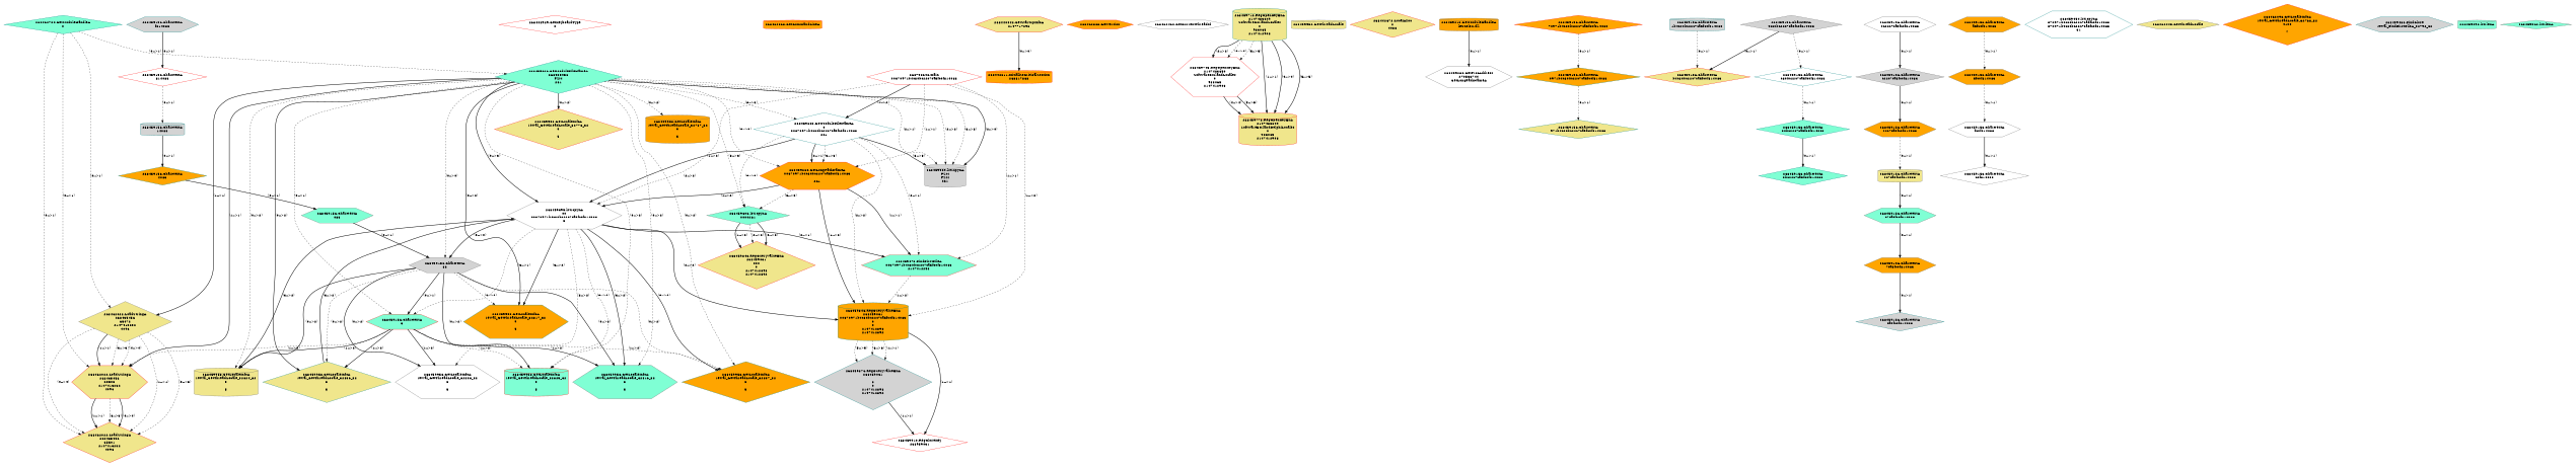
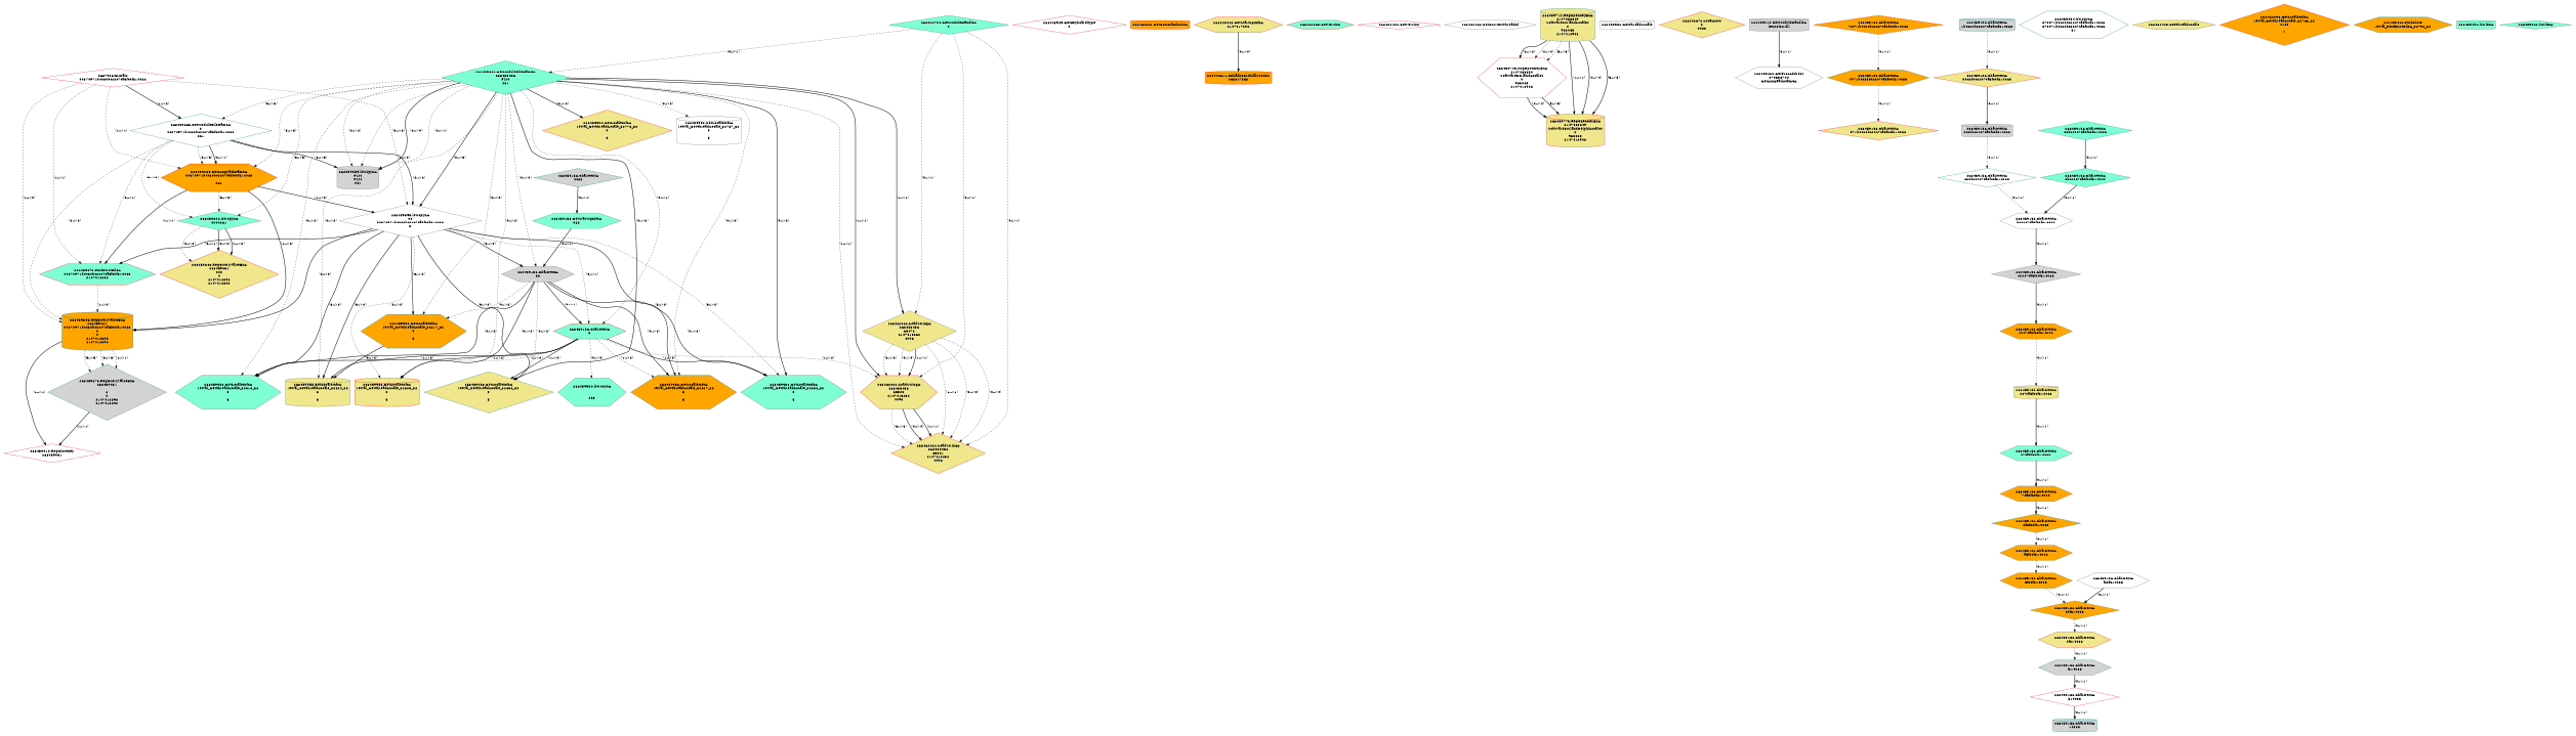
  digraph {
    node [color=gray40 fillcolor=white shape=hexagon style=filled]
    edge [style=dashed]
-   n1 [color=red label="268798648.main\n00370971b4c80bc22c7ca5fc0f814083"]
+   n1 [color=red label="268798648.main\n00370971b4c80bc22c7ca5fc0f814083" shape=diamond]
    n2 [color=teal label="268459683.GetModuleFileNameA\n0\n00370971b4c80bc22c7ca5fc0f814083\n261" shape=diamond]
    n3 [color=red fillcolor=orange label="268459260.GetLongPathNameA\n00370971b4c80bc22c7ca5fc0f814083\n\n261"]
-   n4 [label="268459395.lstrcpynA\n00\n00370971b4c80bc22c7ca5fc0f814083\n3"]
+   n4 [label="268459395.lstrcpynA\n00\n00370971b4c80bc22c7ca5fc0f814083\n3" shape=diamond]
    n5 [color=red fillcolor=aquamarine label="268459473.FindFirstFileA\n00370971b4c80bc22c7ca5fc0f814083\n2147412258"]
    n6 [color=teal fillcolor=orange label="268459846.RegQueryValueExA\n268459031\n00370971b4c80bc22c7ca5fc0f814083\n0\n0\n2147412898\n2147412892" shape=cylinder]
    n7 [fillcolor=lightgrey label="268459939.lstrcpynA\nPZM\nPZM\n261" shape=cylinder]
    n8 [fillcolor=aquamarine label="268459603.lstrcpynA\n0000261" shape=diamond]
    n9 [fillcolor=lightgrey label="268459156.CharNextA\n83"]
    n10 [color=red fillcolor=aquamarine label="268459156.CharNextA\n3"]
    n11 [fillcolor=khaki label="268459958.GetLocaleInfoA\nretval_GetThreadLocale_32824_32\n3\n\n5" shape=cylinder]
-   n12 [color=red fillcolor=aquamarine label="268459958.GetLocaleInfoA\nretval_GetThreadLocale_32825_32\n3\n\n5" shape=cylinder]
+   n12 [color=red fillcolor=khaki label="268459958.GetLocaleInfoA\nretval_GetThreadLocale_32825_32\n3\n\n5" shape=cylinder]
    n13 [color=teal fillcolor=khaki label="268459958.GetLocaleInfoA\nretval_GetThreadLocale_32836_32\n3\n\n5" shape=diamond]
    n14 [color=teal fillcolor=orange label="268459958.GetLocaleInfoA\nretval_GetThreadLocale_32817_32\n3\n\n5"]
-   n15 [color=teal fillcolor=orange label="268459958.GetLocaleInfoA\nretval_GetThreadLocale_32837_32\n3\n\n5" shape=diamond]
-   n16 [label="268459958.GetLocaleInfoA\nretval_GetThreadLocale_32838_32\n3\n\n5"]
+   n15 [color=teal fillcolor=orange label="268459958.GetLocaleInfoA\nretval_GetThreadLocale_32837_32\n3\n\n5"]
+   n16 [fillcolor=aquamarine label="268459958.GetLocaleInfoA\nretval_GetThreadLocale_32838_32\n3\n\n5"]
    n17 [fillcolor=aquamarine label="268459958.GetLocaleInfoA\nretval_GetThreadLocale_32816_32\n3\n\n5"]
    n18 [color=teal fillcolor=lightgrey label="268459876.RegQueryValueExA\n268459031\n\n0\n0\n2147412898\n2147412892" shape=diamond]
-   n19 [color=red label="268459910.RegCloseKey\n268959031" shape=diamond]
+   n19 [color=red label="268459910.RegCloseKey\n268459031" shape=diamond]
    n20 [color=teal fillcolor=aquamarine label="268462704.GetModuleHandleA\n0" shape=diamond]
    n21 [color=teal fillcolor=aquamarine label="268459026.GetModuleFileNameA\n268435456\nPZM\n261" shape=diamond]
    n22 [fillcolor=khaki label="268462022.LoadStringA\n268435456\n65472\n2147413232\n4096" shape=diamond]
    n23 [color=red fillcolor=khaki label="268462022.LoadStringA\n268435456\n65503\n2147413232\n4096"]
    n24 [color=red fillcolor=khaki label="268462022.LoadStringA\n268435456\n65501\n2147413232\n4096" shape=diamond]
    n25 [color=red fillcolor=khaki label="268459958.GetLocaleInfoA\nretval_GetThreadLocale_32778_32\n3\n\n5" shape=diamond]
-   n26 [fillcolor=orange label="268459958.GetLocaleInfoA\nretval_GetThreadLocale_32787_32\n3\n\n5" shape=cylinder]
+   n26 [label="268459958.GetLocaleInfoA\nretval_GetThreadLocale_32787_32\n3\n\n5" shape=cylinder]
    n27 [color=red label="268448929.GetKeyboardType\n0" shape=diamond]
    n28 [color=red fillcolor=orange label="268462363.GetCommandLineA\n" shape=cylinder]
-   n29 [color=red fillcolor=khaki label="268440442.GetStartupInfoA\n2147717296"]
+   n29 [color=red fillcolor=khaki label="268440442.GetStartupInfoA\n2147417296"]
    n30 [color=red fillcolor=orange label="268442611.InitializeCriticalSection\n268817868" shape=cylinder]
-   n31 [color=red fillcolor=orange label="268462383.GetVersion\n"]
+   n31 [color=red fillcolor=aquamarine label="268462383.GetVersion\n"]
+   n32 [color=red label="268462400.GetVersion\n" shape=diamond]
    n33 [label="268462460.GetCurrentThreadId\n"]
+   n34 [fillcolor=aquamarine label="268459550.lstrcpynA\n\n\n258"]
    n35 [color=red fillcolor=khaki label="268459846.RegQueryValueExA\n268459031\n000\n0\n2147412898\n2147412892" shape=diamond]
    n36 [color=teal fillcolor=khaki label="268459713.RegOpenKeyExA\n2147483649\nSoftware\Borland\Locales\n0\n983065\n2147412908" shape=cylinder]
    n37 [color=red label="268459743.RegOpenKeyExA\n2147483650\nSoftware\Borland\Locales\n0\n983065\n2147412908"]
    n38 [color=red fillcolor=khaki label="268459773.RegOpenKeyExA\n2147483649\nSoftware\Borland\Delphi\Locales\n0\n983065\n2147412908" shape=cylinder]
-   n39 [fillcolor=khaki label="268459952.GetThreadLocale\n" shape=cylinder]
+   n39 [label="268459952.GetThreadLocale\n" shape=cylinder]
    n40 [color=red fillcolor=khaki label="268442672.LocalAlloc\n0\n4088" shape=diamond]
-   n41 [fillcolor=orange label="268459213.GetModuleHandleA\nkernel32.dll" shape=cylinder]
+   n41 [fillcolor=lightgrey label="268459213.GetModuleHandleA\nkernel32.dll" shape=cylinder]
    n42 [label="268459230.GetProcAddress\n270536744\nGetLongPathNameA"]
    n43 [color=red fillcolor=orange label="268459156.CharNextA\n70971b4c80bc22c7ca5fc0f814083" shape=diamond]
-   n44 [color=teal fillcolor=orange label="268459156.CharNextA\n0971b4c80bc22c7ca5fc0f814083" shape=diamond]
-   n45 [color=teal fillcolor=khaki label="268459156.CharNextA\n971b4c80bc22c7ca5fc0f814083" shape=diamond]
+   n44 [color=teal fillcolor=orange label="268459156.CharNextA\n0971b4c80bc22c7ca5fc0f814083"]
+   n45 [color=red fillcolor=khaki label="268459156.CharNextA\n971b4c80bc22c7ca5fc0f814083" shape=diamond]
    n46 [color=teal fillcolor=lightgrey label="268459156.CharNextA\n1b4c80bc22c7ca5fc0f814083" shape=cylinder]
    n47 [color=red fillcolor=khaki label="268459156.CharNextA\nb4c80bc22c7ca5fc0f814083" shape=diamond]
-   n48 [fillcolor=lightgrey label="268459156.CharNextA\n4c80bc22c7ca5fc0f814083" shape=diamond]
+   n48 [fillcolor=lightgrey label="268459156.CharNextA\n4c80bc22c7ca5fc0f814083" shape=cylinder]
    n49 [color=teal label="268459156.CharNextA\nc80bc22c7ca5fc0f814083" shape=diamond]
    n50 [color=teal fillcolor=aquamarine label="268459156.CharNextA\n80bc22c7ca5fc0f814083" shape=diamond]
    n51 [color=teal fillcolor=aquamarine label="268459156.CharNextA\n0bc22c7ca5fc0f814083" shape=diamond]
    n52 [label="268459156.CharNextA\nbc22c7ca5fc0f814083"]
    n53 [fillcolor=lightgrey label="268459156.CharNextA\nc22c7ca5fc0f814083" shape=diamond]
    n54 [fillcolor=orange label="268459156.CharNextA\n22c7ca5fc0f814083"]
    n55 [fillcolor=khaki label="268459156.CharNextA\n2c7ca5fc0f814083" shape=cylinder]
    n56 [fillcolor=aquamarine label="268459156.CharNextA\nc7ca5fc0f814083"]
    n57 [fillcolor=orange label="268459156.CharNextA\n7ca5fc0f814083"]
-   n58 [color=teal fillcolor=lightgrey label="268459156.CharNextA\nca5fc0f814083" shape=diamond]
+   n58 [color=teal fillcolor=orange label="268459156.CharNextA\nca5fc0f814083" shape=diamond]
    n59 [fillcolor=orange label="268459156.CharNextA\na5fc0f814083"]
    n60 [fillcolor=orange label="268459156.CharNextA\n5fc0f814083"]
    n61 [label="268459156.CharNextA\nfc0f814083"]
-   n62 [label="268459156.CharNextA\nc0f814083" shape=diamond]
+   n62 [fillcolor=orange label="268459156.CharNextA\nc0f814083" shape=diamond]
+   n63 [color=red fillcolor=khaki label="268459156.CharNextA\n0f814083"]
    n64 [color=teal fillcolor=lightgrey label="268459156.CharNextA\nf814083"]
    n65 [color=red label="268459156.CharNextA\n814083" shape=diamond]
    n66 [color=teal fillcolor=lightgrey label="268459156.CharNextA\n14083" shape=cylinder]
-   n67 [color=teal fillcolor=orange label="268459156.CharNextA\n4083" shape=diamond]
-   n68 [fillcolor=aquamarine label="268459156.CharNextA\n083"]
+   n67 [color=teal fillcolor=lightgrey label="268459156.CharNextA\n4083" shape=diamond]
+   n68 [fillcolor=aquamarine label="268459156.GetStartupInfoA\n083"]
    n69 [color=teal label="268459454.lstrcpynA\n370971b4c80bc22c7ca5fc0f814083\n370971b4c80bc22c7ca5fc0f814083\n31"]
    n70 [fillcolor=khaki label="268462445.GetThreadLocale\n"]
    n71 [color=red fillcolor=orange label="268462098.GetLocaleInfoA\nretval_GetThreadLocale_32768_32\n4100\n\n7" shape=diamond]
-   n72 [color=teal fillcolor=lightgrey label="268459486.FindClose\nretval_FindFirstFileA_32792_32"]
+   n72 [color=teal fillcolor=orange label="268459486.FindClose\nretval_FindFirstFileA_32792_32"]
    n73 [fillcolor=aquamarine label="268459498.lstrlenA\n" shape=cylinder]
    n74 [fillcolor=aquamarine label="268459562.lstrlenA\n" shape=diamond]
    n1 -> n2 [label="(1-->2)" style=bold]
    n1 -> n3 [label="(1-->1)"]
    n1 -> n4 [label="(1-->2)"]
    n1 -> n5 [label="(1-->1)"]
    n1 -> n6 [label="(1-->2)"]
    n2 -> n3 [label="(2-->1)" style=bold]
    n2 -> n3 [label="(3-->3)"]
    n2 -> n4 [label="(2-->2)" style=bold]
    n2 -> n5 [label="(2-->1)"]
    n2 -> n6 [label="(2-->2)"]
    n2 -> n7 [label="(3-->3)" style=bold]
    n2 -> n8 [label="(3-->3)"]
    n3 -> n4 [label="(1-->2)" style=bold]
    n3 -> n5 [label="(1-->1)" style=bold]
    n3 -> n6 [label="(1-->2)" style=bold]
    n3 -> n8 [label="(3-->3)"]
    n4 -> n5 [label="(2-->1)" style=bold]
    n4 -> n6 [label="(2-->2)" style=bold]
    n4 -> n9 [label="(3-->0)" style=bold]
    n4 -> n10 [label="(3-->1)"]
    n4 -> n11 [label="(3-->2)" style=bold]
    n4 -> n12 [label="(3-->2)"]
-   n13 -> n4 [label="(3-->2)" style=bold]
+   n4 -> n13 [label="(3-->2)" style=bold]
    n4 -> n14 [label="(3-->2)" style=bold]
    n4 -> n15 [label="(3-->2)" style=bold]
    n4 -> n16 [label="(3-->2)"]
    n4 -> n17 [label="(3-->2)" style=bold]
    n5 -> n6 [label="(1-->2)"]
    n6 -> n18 [label="(1-->1)"]
    n6 -> n18 [label="(5-->5)"]
    n6 -> n18 [label="(6-->6)"]
    n6 -> n19 [label="(1-->1)" style=bold]
    n8 -> n35 [label="(1-->2)" style=bold]
    n8 -> n35 [label="(2-->2)"]
    n8 -> n35 [label="(0-->2)" style=bold]
    n9 -> n10 [label="(0-->1)" style=bold]
-   n9 -> n11 [label="(0-->2)" style=bold]
+   n14 -> n11 [label="(0-->2)" style=bold]
    n9 -> n12 [label="(0-->2)" style=bold]
    n9 -> n13 [label="(0-->2)"]
    n9 -> n14 [label="(0-->2)"]
-   n9 -> n15 [label="(0-->2)"]
+   n9 -> n15 [label="(0-->2)" style=bold]
    n9 -> n16 [label="(0-->2)" style=bold]
    n9 -> n17 [label="(0-->2)" style=bold]
    n10 -> n11 [label="(1-->2)" style=bold]
    n10 -> n12 [label="(1-->2)"]
    n10 -> n13 [label="(1-->2)" style=bold]
    n10 -> n15 [label="(1-->2)"]
    n10 -> n16 [label="(1-->2)" style=bold]
    n10 -> n17 [label="(1-->2)" style=bold]
    n10 -> n23 [label="(1-->2)"]
+   n10 -> n34 [label="(0-->0)"]
    n18 -> n19 [label="(1-->1)" style=bold]
    n20 -> n21 [label="(0-->1)"]
    n20 -> n22 [label="(0-->1)"]
    n20 -> n23 [label="(0-->1)"]
    n20 -> n24 [label="(0-->1)"]
    n21 -> n2 [label="(3-->3)"]
    n21 -> n3 [label="(3-->3)"]
    n21 -> n4 [label="(0-->3)" style=bold]
    n21 -> n7 [label="(2-->1)"]
    n21 -> n7 [label="(2-->2)"]
    n21 -> n7 [label="(3-->3)"]
    n21 -> n7 [label="(2-->0)" style=bold]
    n21 -> n8 [label="(3-->3)"]
    n21 -> n9 [label="(0-->0)"]
    n21 -> n10 [label="(0-->1)"]
    n21 -> n11 [label="(0-->2)"]
    n21 -> n12 [label="(0-->2)"]
    n21 -> n13 [label="(0-->2)" style=bold]
-   n21 -> n14 [label="(0-->2)" style=bold]
+   n21 -> n14 [label="(0-->2)"]
    n21 -> n15 [label="(0-->2)"]
+   n21 -> n16 [label="(0-->2)" style=bold]
    n21 -> n17 [label="(0-->2)"]
    n21 -> n22 [label="(1-->1)" style=bold]
    n21 -> n23 [label="(1-->1)" style=bold]
+   n21 -> n24 [label="(1-->1)"]
    n21 -> n25 [label="(0-->2)" style=bold]
    n21 -> n26 [label="(0-->2)"]
    n22 -> n23 [label="(1-->1)" style=bold]
    n22 -> n23 [label="(3-->3)"]
    n22 -> n23 [label="(4-->4)"]
    n22 -> n24 [label="(1-->1)"]
    n22 -> n24 [label="(3-->3)"]
    n22 -> n24 [label="(4-->4)"]
    n23 -> n24 [label="(1-->1)" style=bold]
    n23 -> n24 [label="(3-->3)"]
    n23 -> n24 [label="(4-->4)" style=bold]
    n29 -> n30 [label="(0-->0)" style=bold]
    n36 -> n37 [label="(2-->2)" style=bold]
    n36 -> n37 [label="(4-->4)"]
    n36 -> n37 [label="(5-->5)"]
    n36 -> n38 [label="(1-->1)" style=bold]
    n36 -> n38 [label="(4-->4)" style=bold]
    n36 -> n38 [label="(5-->5)" style=bold]
    n37 -> n38 [label="(4-->4)" style=bold]
    n37 -> n38 [label="(5-->5)" style=bold]
    n41 -> n42 [label="(0-->1)" style=bold]
    n43 -> n44 [label="(0-->1)"]
    n44 -> n45 [label="(0-->1)"]
    n46 -> n47 [label="(0-->1)"]
-   n48 -> n47 [label="(0-->1)" style=bold]
+   n47 -> n48 [label="(0-->1)" style=bold]
    n48 -> n49 [label="(0-->1)"]
-   n49 -> n50 [label="(0-->1)"]
+   n49 -> n52 [label="(0-->1)"]
    n50 -> n51 [label="(0-->1)" style=bold]
+   n51 -> n52 [label="(0-->1)" style=bold]
    n52 -> n53 [label="(0-->1)" style=bold]
    n53 -> n54 [label="(0-->1)" style=bold]
    n54 -> n55 [label="(0-->1)"]
    n55 -> n56 [label="(0-->1)" style=bold]
    n56 -> n57 [label="(0-->1)" style=bold]
    n57 -> n58 [label="(0-->1)" style=bold]
+   n58 -> n59 [label="(0-->1)"]
    n59 -> n60 [label="(0-->1)"]
-   n60 -> n61 [label="(0-->1)"]
+   n60 -> n62 [label="(0-->1)"]
    n61 -> n62 [label="(0-->1)" style=bold]
+   n62 -> n63 [label="(0-->1)"]
+   n63 -> n64 [label="(0-->1)"]
    n64 -> n65 [label="(0-->1)" style=bold]
-   n65 -> n66 [label="(0-->1)"]
-   n66 -> n67 [label="(0-->1)" style=bold]
+   n65 -> n66 [label="(0-->1)" style=bold]
    n67 -> n68 [label="(0-->1)" style=bold]
    n68 -> n9 [label="(0-->1)" style=bold]
  }
